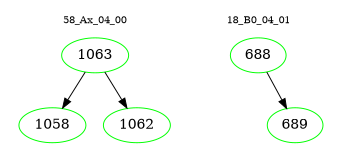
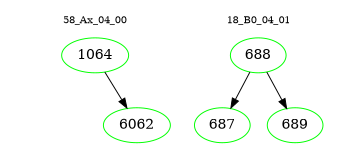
  digraph {
    node [color=green]
    edge [color=black]
-   n1 [label=1063]
-   n2 [label=1058]
-   n3 [label=1062]
+   n1 [label=1064]
+   n3 [label=6062]
    n4 [label=688]
+   n5 [label=687]
    n6 [label=689]
    subgraph cluster_1 {
      color=white
      fontsize=10
      label="58_Ax_04_00"
      n1
-     n2
      n3
    }
    subgraph cluster_2 {
      color=white
      fontsize=10
      label="18_B0_04_01"
      n4
+     n5
      n6
    }
-   n1 -> n2
    n1 -> n3
+   n4 -> n5
    n4 -> n6
  }
